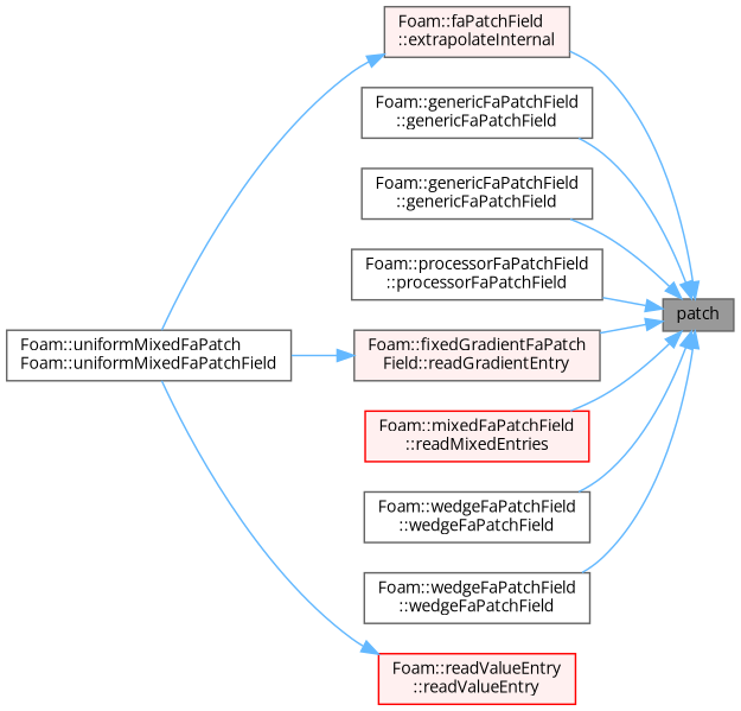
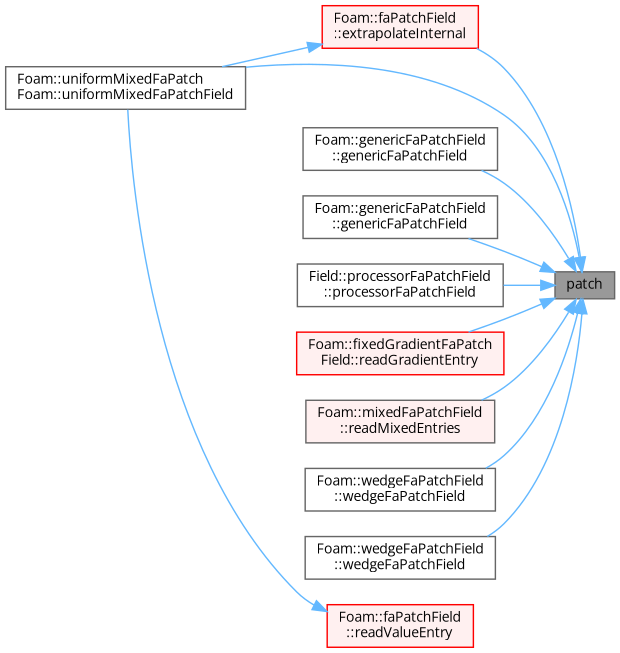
  digraph {
    fontname="Open Sans"
    rankdir=RL
    node [color=grey40 fillcolor=white fontname="Open Sans" fontsize=10 shape=box style=filled]
    edge [color=steelblue1 dir=back fontname="Open Sans" fontsize=10 labelfontname=Helvetica labelfontsize=10 style=solid]
    n1 [color=gray40 fillcolor=grey60 fontcolor=black height=0.2 label=patch width=0.4]
-   n2 [fillcolor="#FFF0F0" height=0.2 label="Foam::faPatchField\l::extrapolateInternal" width=0.4]
+   n2 [color=red fillcolor="#FFF0F0" height=0.2 label="Foam::faPatchField\l::extrapolateInternal" width=0.4]
    n3 [height=0.2 label="Foam::uniformMixedFaPatch\lFoam::uniformMixedFaPatchField" width=0.4]
    n4 [height=0.2 label="Foam::genericFaPatchField\l::genericFaPatchField" width=0.4]
    n5 [height=0.2 label="Foam::genericFaPatchField\l::genericFaPatchField" width=0.4]
-   n6 [height=0.2 label="Foam::processorFaPatchField\l::processorFaPatchField" width=0.4]
-   n7 [fillcolor="#FFF0F0" height=0.2 label="Foam::fixedGradientFaPatch\lField::readGradientEntry" width=0.4]
-   n8 [color=red fillcolor="#FFF0F0" height=0.2 label="Foam::mixedFaPatchField\l::readMixedEntries" width=0.4]
+   n6 [height=0.2 label="Field::processorFaPatchField\l::processorFaPatchField" width=0.4]
+   n7 [color=red fillcolor="#FFF0F0" height=0.2 label="Foam::fixedGradientFaPatch\lField::readGradientEntry" width=0.4]
+   n8 [fillcolor="#FFF0F0" height=0.2 label="Foam::mixedFaPatchField\l::readMixedEntries" width=0.4]
    n9 [height=0.2 label="Foam::wedgeFaPatchField\l::wedgeFaPatchField" width=0.4]
    n10 [height=0.2 label="Foam::wedgeFaPatchField\l::wedgeFaPatchField" width=0.4]
-   n11 [color=red fillcolor="#FFF0F0" height=0.2 label="Foam::readValueEntry\l::readValueEntry" width=0.4]
+   n11 [color=red fillcolor="#FFF0F0" height=0.2 label="Foam::faPatchField\l::readValueEntry" width=0.4]
    n1 -> n2
-   n7 -> n3
+   n1 -> n3
    n1 -> n4
    n1 -> n5
    n1 -> n6
    n1 -> n7
    n1 -> n8
    n1 -> n9
    n1 -> n10
    n2 -> n3
    n11 -> n3
  }
